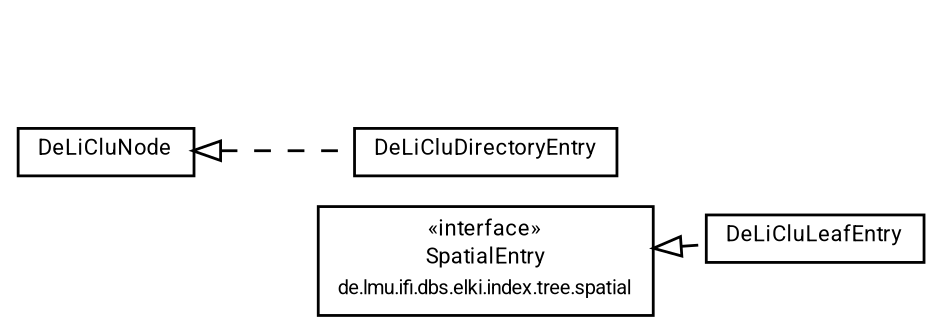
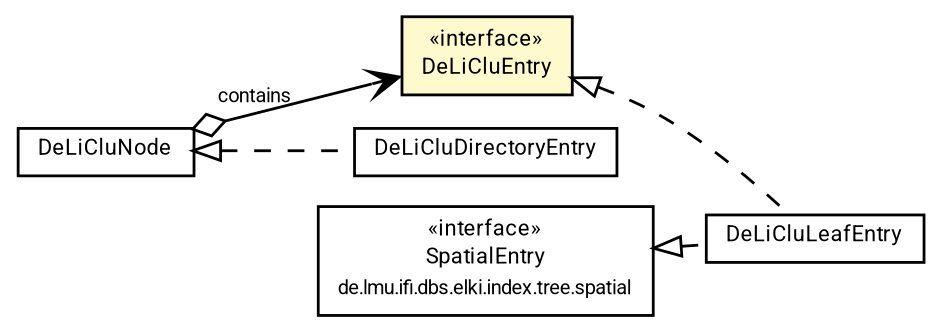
  digraph {
    nodesep=0.15
    rankdir=LR
    ranksep=0.25
    node [fontcolor=black fontname=Roboto fontsize=8 margin=0 shape=plaintext]
    edge [arrowtail=empty color=black dir=back fontname=Roboto fontsize=7 labelfontname=Roboto labelfontsize=7 style=dashed weight=9]
    n1 [height=0 label=<<table title="de.lmu.ifi.dbs.elki.index.tree.spatial.rstarvariants.deliclu.DeLiCluLeafEntry" border="0" cellborder="1" cellspacing="0" cellpadding="2" href="DeLiCluLeafEntry.html" target="_parent"> 		<tr><td><table border="0" cellspacing="0" cellpadding="1"> 		<tr><td align="center" balign="center"> <font face="Roboto">DeLiCluLeafEntry</font> </td></tr> 		</table></td></tr> 		</table>> width=0]
+   n2 [height=0 label=<<table title="de.lmu.ifi.dbs.elki.index.tree.spatial.rstarvariants.deliclu.DeLiCluEntry" border="0" cellborder="1" cellspacing="0" cellpadding="2" bgcolor="lemonChiffon" href="DeLiCluEntry.html" target="_parent"> 		<tr><td><table border="0" cellspacing="0" cellpadding="1"> 		<tr><td align="center" balign="center"> &#171;interface&#187; </td></tr> 		<tr><td align="center" balign="center"> <font face="Roboto">DeLiCluEntry</font> </td></tr> 		</table></td></tr> 		</table>> width=0]
    n3 [height=0 label=<<table title="de.lmu.ifi.dbs.elki.index.tree.spatial.rstarvariants.deliclu.DeLiCluDirectoryEntry" border="0" cellborder="1" cellspacing="0" cellpadding="2" href="DeLiCluDirectoryEntry.html" target="_parent"> 		<tr><td><table border="0" cellspacing="0" cellpadding="1"> 		<tr><td align="center" balign="center"> <font face="Roboto">DeLiCluDirectoryEntry</font> </td></tr> 		</table></td></tr> 		</table>> width=0]
    n4 [height=0 label=<<table title="de.lmu.ifi.dbs.elki.index.tree.spatial.rstarvariants.deliclu.DeLiCluNode" border="0" cellborder="1" cellspacing="0" cellpadding="2" href="DeLiCluNode.html" target="_parent"> 		<tr><td><table border="0" cellspacing="0" cellpadding="1"> 		<tr><td align="center" balign="center"> <font face="Roboto">DeLiCluNode</font> </td></tr> 		</table></td></tr> 		</table>> width=0]
    n5 [height=0 label=<<table title="de.lmu.ifi.dbs.elki.index.tree.spatial.SpatialEntry" border="0" cellborder="1" cellspacing="0" cellpadding="2" href="../../SpatialEntry.html" target="_parent"> 		<tr><td><table border="0" cellspacing="0" cellpadding="1"> 		<tr><td align="center" balign="center"> &#171;interface&#187; </td></tr> 		<tr><td align="center" balign="center"> <font face="Roboto">SpatialEntry</font> </td></tr> 		<tr><td align="center" balign="center"> <font face="Roboto" point-size="7.0">de.lmu.ifi.dbs.elki.index.tree.spatial</font> </td></tr> 		</table></td></tr> 		</table>> width=0]
+   n2 -> n1
+   n4 -> n2 [arrowhead=open arrowtail=ediamond dir=both label=contains weight=3 style=""]
    n4 -> n3
    n5 -> n1
  }
